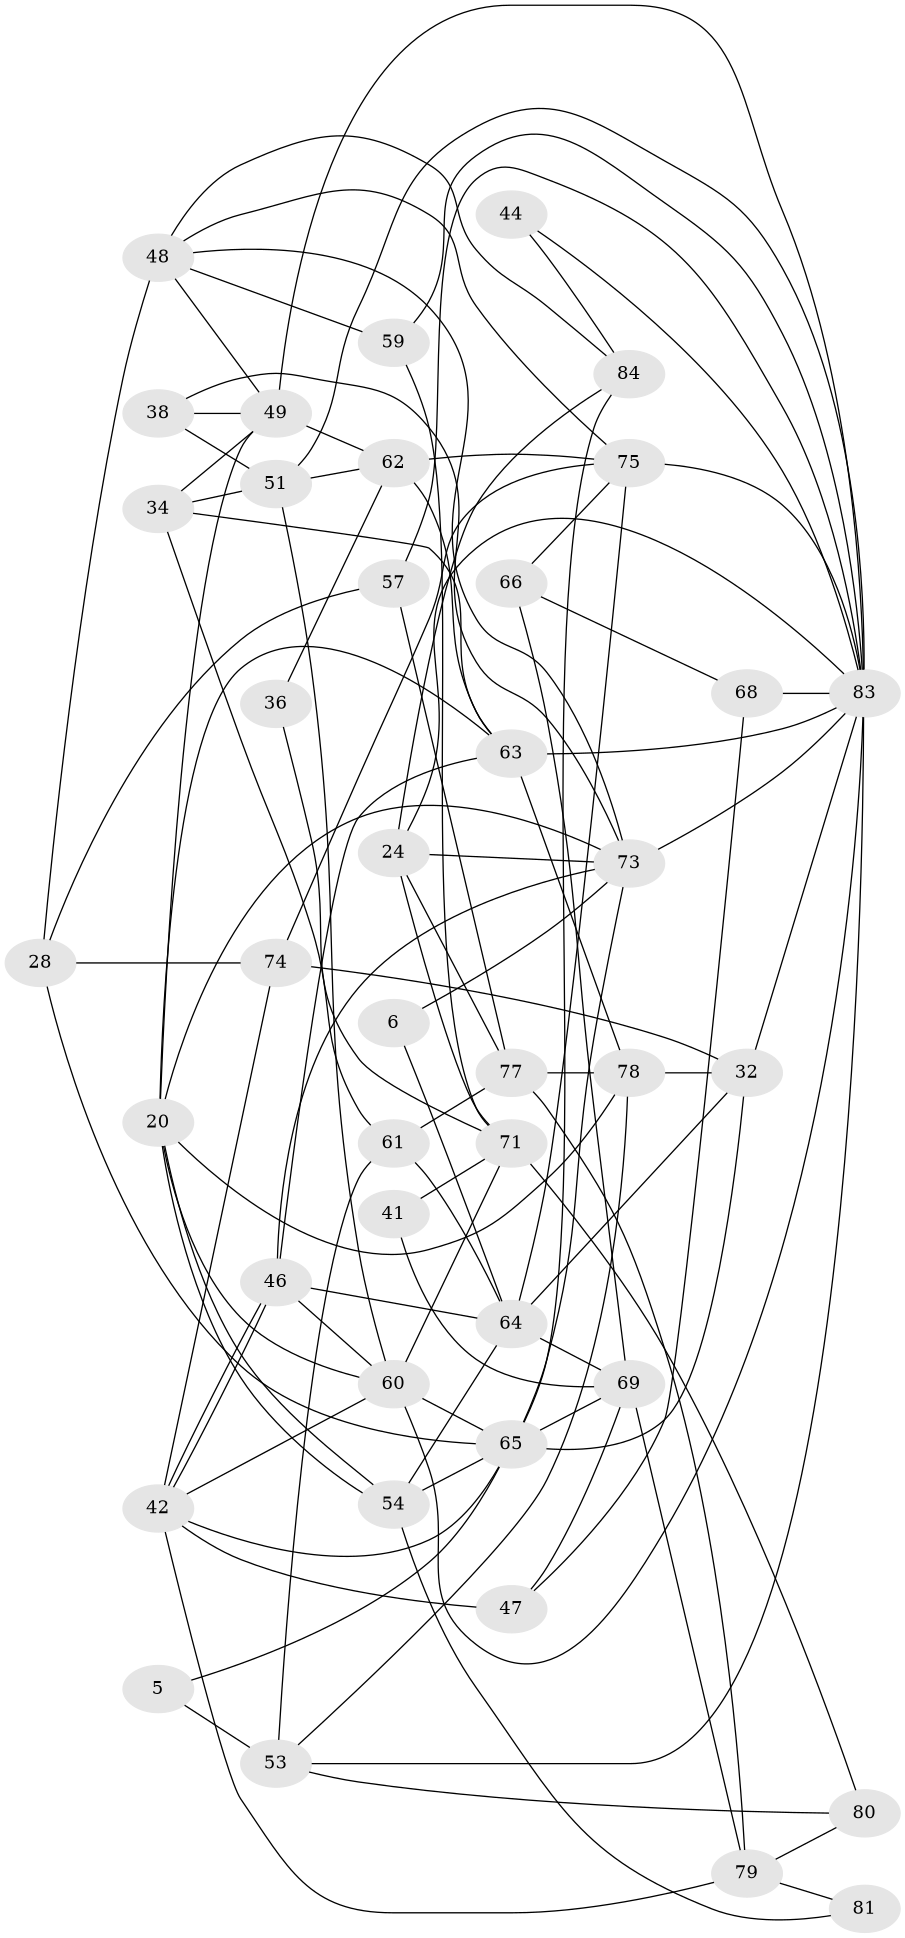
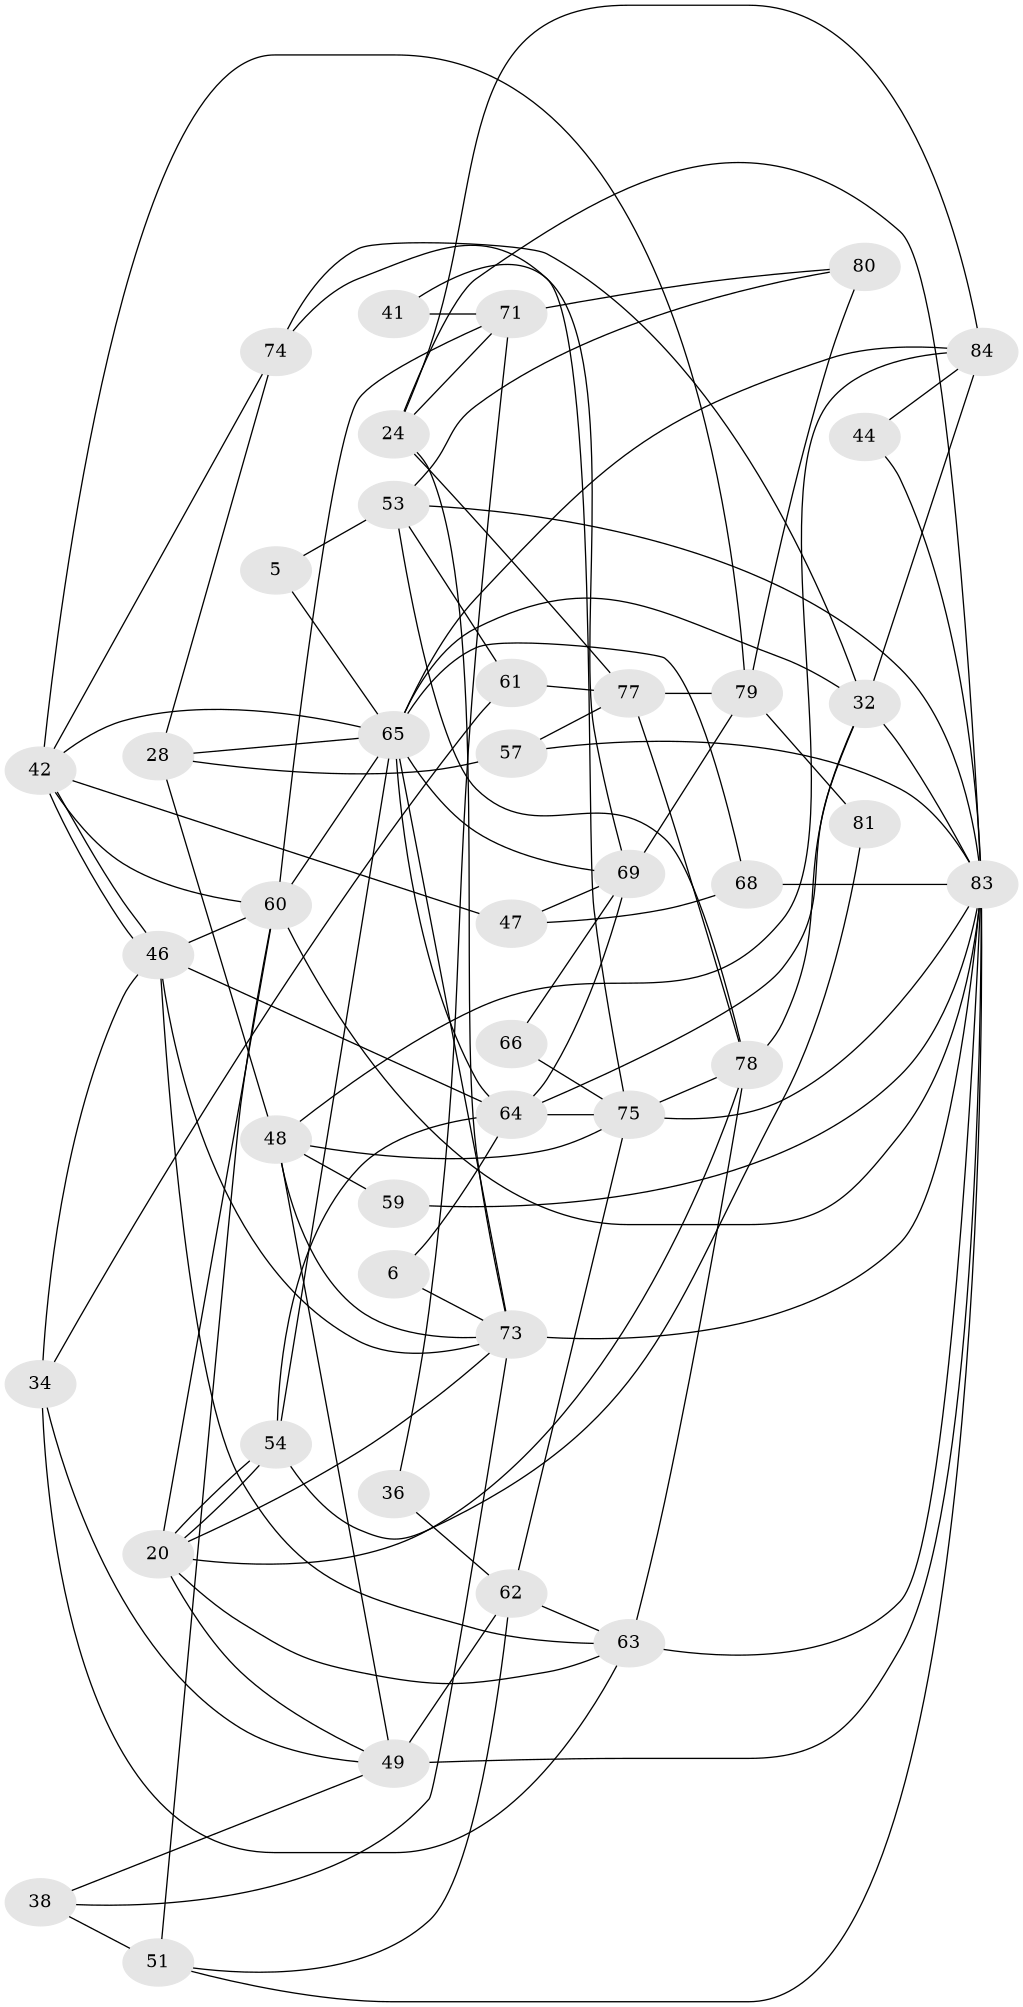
  graph {
    rankdir=LR
    node [color=gray90 style=filled]
    53 [super="+9+37"]
    78 [super="+50+76"]
    83 [super="+39+40"]
    61 [super="+29"]
    80 [super="+67"]
    5
    65 [super="+12+17+18+33"]
    73 [super="+72+55"]
    84 [super="+19"]
    69
    68
    n12 [label=32 super="+58"]
    64 [super="+14"]
    75 [super="+25+70"]
    6
    20 [super="+7"]
    49 [super="+45"]
    54 [super="+11"]
    60 [super="+35"]
    63 [super="+22"]
    62
    81
    71 [super="+3"]
    24
    77 [super="+52"]
    79
    48 [super="+43+32"]
    59
    28
    57
    74
    34
    51
    36
    38
    41
    42 [super="+21"]
    46 [super="+27"]
    47
    44
    66
    53 -- 78
    53 -- 83 [weight=3]
    53 -- 61
    53 -- 80
    78 -- n12 [weight=2]
-   61 -- 64
+   65 -- 64
    61 -- 77
    5 -- 53
    5 -- 65
    65 -- 73 [weight=2]
    65 -- 84
    65 -- 69 [weight=2]
-   66 -- 68
+   65 -- 68
    65 -- n12
    73 -- 83
    69 -- 79
    68 -- 83 [weight=2]
    n12 -- 83 [weight=2]
+   n12 -- 84
    64 -- 69 [weight=2]
    64 -- n12
    64 -- 75
+   75 -- 78 [weight=2]
    75 -- 83
    6 -- 73
    6 -- 64
    20 -- 78
    20 -- 73
    20 -- 49 [weight=2]
    20 -- 54
    20 -- 54
    20 -- 60
    20 -- 63
    49 -- 83
    49 -- 62
    54 -- 65
    54 -- 64
    54 -- 81
    60 -- 83
    60 -- 65
    60 -- 71 [weight=2]
    63 -- 78
    63 -- 83 [weight=2]
    62 -- 75
    62 -- 63
    71 -- 80
    24 -- 83
    24 -- 73 [weight=2]
    24 -- 84 [weight=2]
    24 -- 71 [weight=2]
    24 -- 77
    77 -- 78
    77 -- 79
    79 -- 80
    79 -- 81
    48 -- 73
    48 -- 84
    48 -- 75 [weight=2]
    48 -- 49
    48 -- 59 [weight=2]
    59 -- 83
-   59 -- 71 [weight=2]
    28 -- 65 [weight=2]
    28 -- 48
    28 -- 57
    28 -- 74
    57 -- 83 [weight=2]
    57 -- 77
    74 -- n12
    74 -- 75
    34 -- 61
    34 -- 49
    34 -- 63
-   34 -- 51
+   34 -- 46
    51 -- 83
    51 -- 60 [weight=2]
    51 -- 62
    36 -- 62
    36 -- 71
    38 -- 73
    38 -- 49
    38 -- 51
    41 -- 69
    41 -- 71
    42 -- 65 [weight=2]
    42 -- 60
    42 -- 79
    42 -- 74
    42 -- 46
    42 -- 46
    42 -- 47
    46 -- 73
    46 -- 64
    46 -- 60
    46 -- 63
    47 -- 69
    47 -- 68
    44 -- 83
    44 -- 84
    66 -- 69
    66 -- 75
  }
